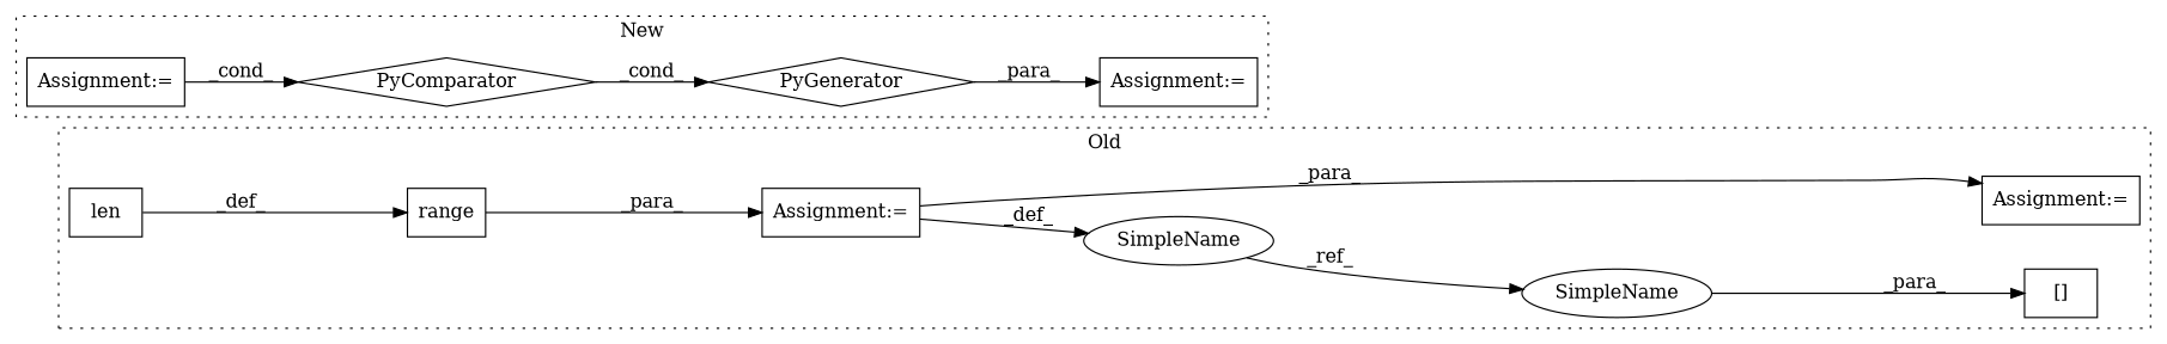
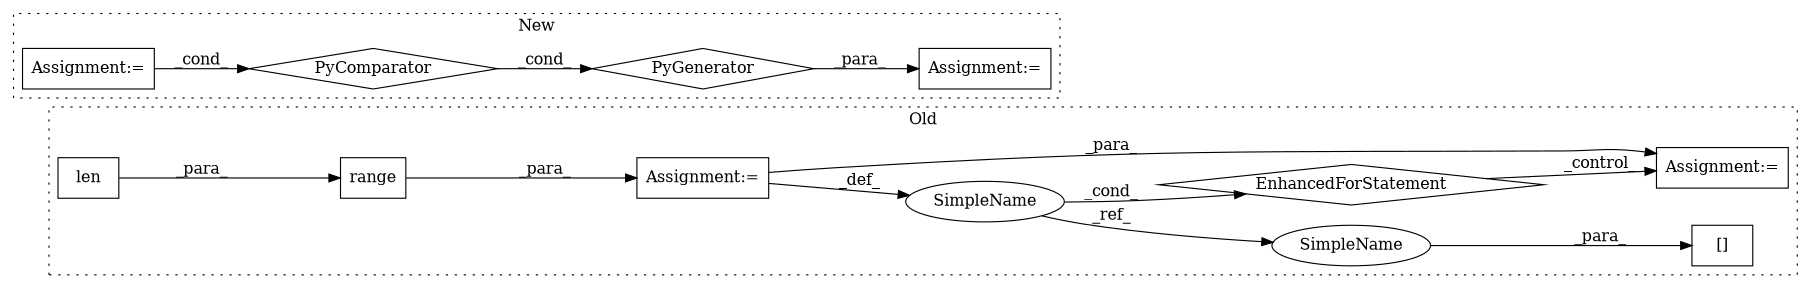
  digraph {
    rankdir=LR
    node [a=7 l="57,2" s="3825,3915" shape=box]
    n1 [a=32 l="6,1" label=range s="3890,3914"]
    n2 [label="Assignment:="]
+   n3 [a=70 label=EnhancedForStatement shape=diamond]
    n4 [a=2 l="14,1" label="[]" s="3973,3988"]
    n5 [a=42 l=1 label=SimpleName s=3886 shape=ellipse]
    n6 [a=32 l="4,1" label=len s="3896,3913"]
    n7 [l=2 label="Assignment:=" s=3971]
    n8 [a=42 l=1 label=SimpleName s=3987 shape=ellipse]
    n9 [a=107 l=91 label=PyGenerator s=3720 shape=diamond]
    n10 [a=113 l=26 label=PyComparator s=3779 shape=diamond]
    n11 [l=26 label="Assignment:=" s=3779]
    n12 [l=12 label="Assignment:=" s=3691]
    subgraph cluster_1 {
      label=Old
      style=dotted
      n1
      n2
+     n3
      n4
      n5
      n6
      n7
      n8
    }
    subgraph cluster_2 {
      label=New
      style=dotted
      n9
      n10
      n11
      n12
    }
    n1 -> n2 [label=_para_]
    n2 -> n5 [label=_def_]
    n2 -> n7 [label=_para_]
+   n3 -> n7 [label=_control_]
+   n5 -> n3 [label=_cond_]
    n5 -> n8 [label=_ref_]
-   n6 -> n1 [label=_def_]
+   n6 -> n1 [label=_para_]
    n8 -> n4 [label=_para_]
    n9 -> n12 [label=_para_]
    n10 -> n9 [label=_cond_]
    n11 -> n10 [label=_cond_]
  }
